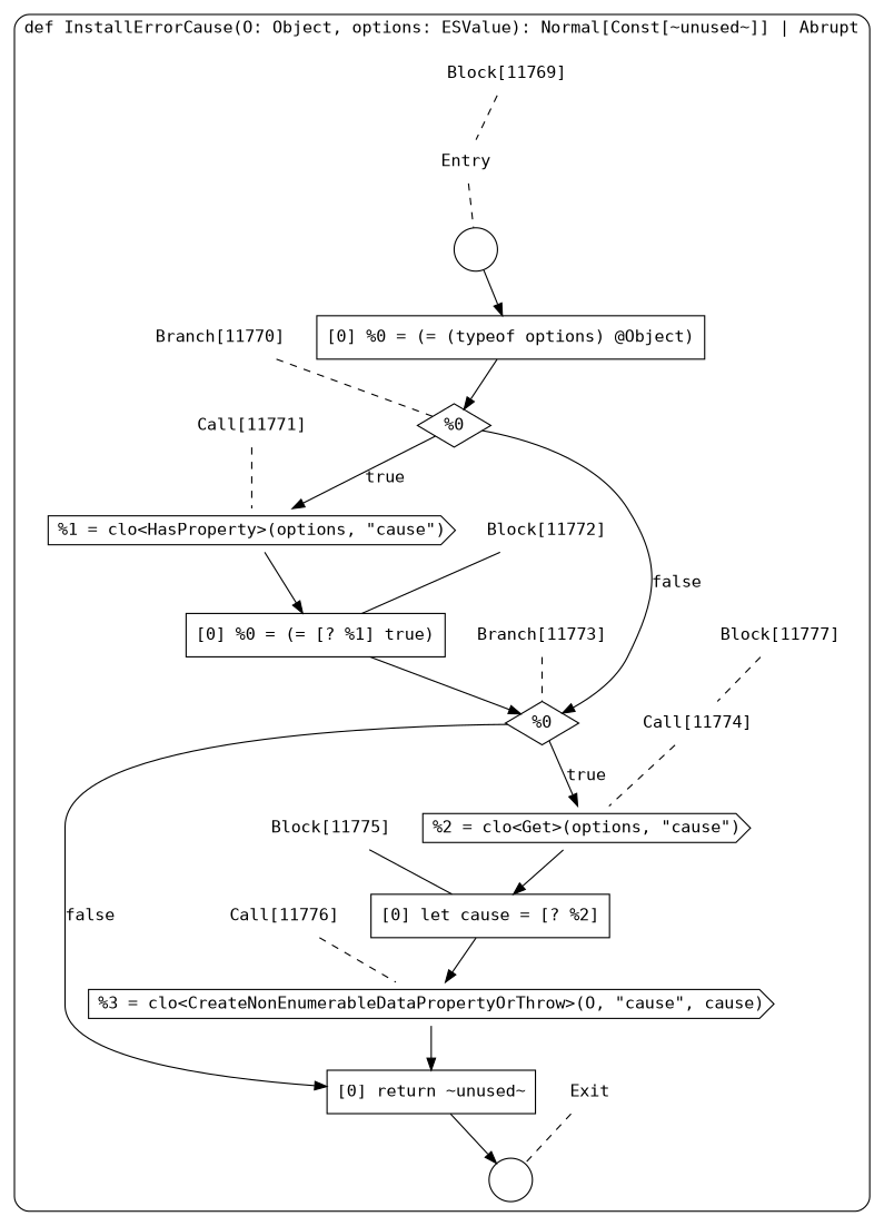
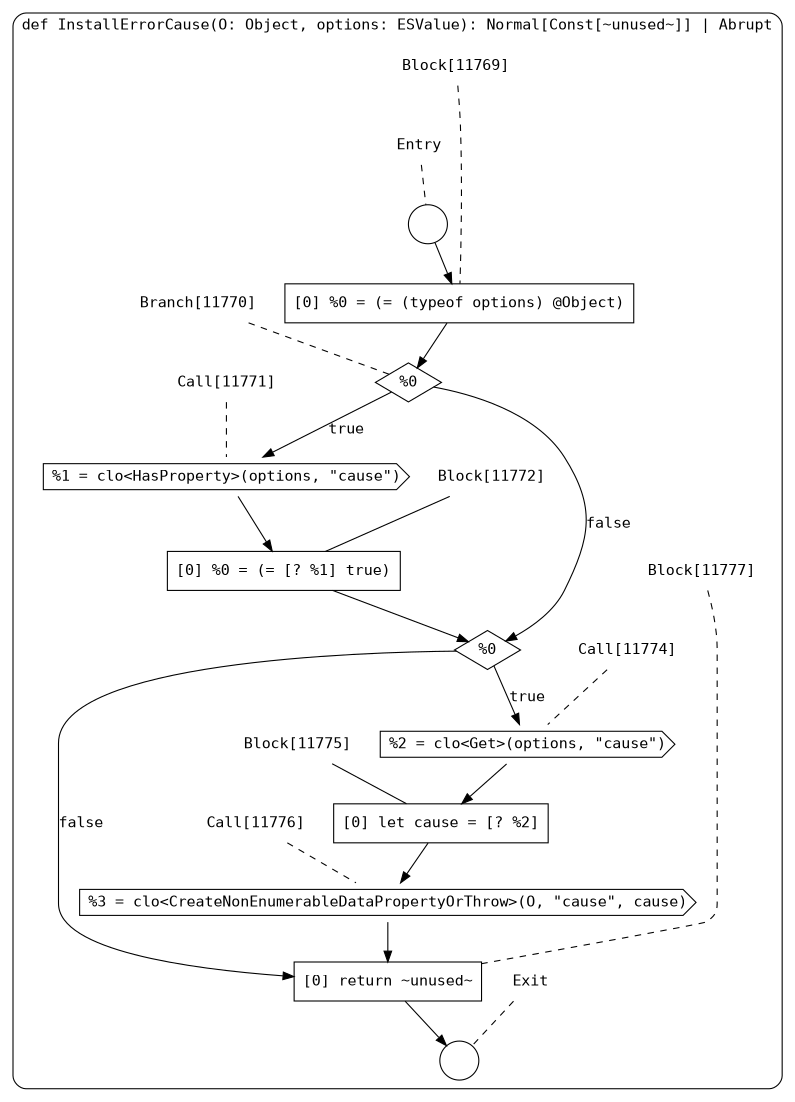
  digraph {
    fontname=Consolas
    node [fontname=Consolas shape=none]
    edge [color=black fontname=Consolas]
    n1 [label=<<font color="black">Entry</font>>]
    n2 [color=black fillcolor=white label=" " shape=circle style=filled]
    n3 [color=black fillcolor=white label=<<font color="black">[0] %0 = (= (typeof options) @Object)<BR ALIGN="LEFT"/></font>> shape=box style=filled]
    n4 [color=black fillcolor=white label=<<font color="black">%0</font>> shape=diamond style=filled]
    n5 [label=<<font color="black">Exit</font>>]
    n6 [color=black fillcolor=white label=" " shape=circle style=filled]
    n7 [label=<<font color="black">Block[11769]</font>>]
    n8 [color=black fillcolor=white label=<<font color="black">%1 = clo&lt;HasProperty&gt;(options, &quot;cause&quot;)</font>> shape=cds style=filled]
    n9 [color=black fillcolor=white label=<<font color="black">%0</font>> shape=diamond style=filled]
    n10 [label=<<font color="black">Branch[11770]</font>>]
    n11 [color=black fillcolor=white label=<<font color="black">[0] %0 = (= [? %1] true)<BR ALIGN="LEFT"/></font>> shape=box style=filled]
    n12 [color=black fillcolor=white label=<<font color="black">%2 = clo&lt;Get&gt;(options, &quot;cause&quot;)</font>> shape=cds style=filled]
    n13 [color=black fillcolor=white label=<<font color="black">[0] return ~unused~<BR ALIGN="LEFT"/></font>> shape=box style=filled]
    n14 [label=<<font color="black">Call[11771]</font>>]
-   n15 [label=<<font color="black">Branch[11773]</font>>]
    n16 [color=black fillcolor=white label=<<font color="black">[0] let cause = [? %2]<BR ALIGN="LEFT"/></font>> shape=box style=filled]
    n17 [label=<<font color="black">Block[11772]</font>>]
    n18 [label=<<font color="black">Call[11774]</font>>]
    n19 [color=black fillcolor=white label=<<font color="black">%3 = clo&lt;CreateNonEnumerableDataPropertyOrThrow&gt;(O, &quot;cause&quot;, cause)</font>> shape=cds style=filled]
    n20 [label=<<font color="black">Block[11777]</font>>]
    n21 [label=<<font color="black">Block[11775]</font>>]
    n22 [label=<<font color="black">Call[11776]</font>>]
    subgraph cluster_1 {
      label="def InstallErrorCause(O: Object, options: ESValue): Normal[Const[~unused~]] | Abrupt"
      style=rounded
      n1
      n2
      n3
      n4
      n5
      n6
      n7
      n8
      n9
      n10
      n11
      n12
      n13
      n14
-     n15
      n16
      n17
      n18
      n19
      n20
      n21
      n22
    }
    n1 -> n2 [arrowhead=none style=dashed]
    n2 -> n3
    n3 -> n4
    n4 -> n8 [label=<<font color="black">true</font>>]
    n4 -> n9 [label=<<font color="black">false</font>>]
    n5 -> n6 [arrowhead=none style=dashed]
-   n7 -> n1 [arrowhead=none style=dashed]
+   n7 -> n3 [arrowhead=none style=dashed]
    n8 -> n11
    n9 -> n12 [label=<<font color="black">true</font>>]
    n9 -> n13 [label=<<font color="black">false</font>>]
    n10 -> n4 [arrowhead=none style=dashed]
    n11 -> n9
    n12 -> n16
    n13 -> n6
    n14 -> n8 [arrowhead=none style=dashed]
-   n15 -> n9 [arrowhead=none style=dashed]
    n16 -> n19
    n17 -> n11 [arrowhead=none style=solid]
    n18 -> n12 [arrowhead=none style=dashed]
    n19 -> n13
-   n20 -> n18 [arrowhead=none style=dashed]
+   n20 -> n13 [arrowhead=none style=dashed]
    n21 -> n16 [arrowhead=none style=solid]
    n22 -> n19 [arrowhead=none style=dashed]
  }
